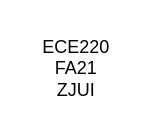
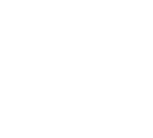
  <mxCell id="0" />
  <mxCell id="1" parent="0" />
- <mxCell id="2" value="ECE220&lt;br&gt;FA21&lt;br&gt;ZJUI" style="text;html=1;align=center;verticalAlign=middle;resizable=0;points=[];autosize=1;" parent="1" vertex="1"><mxGeometry x="20" y="20" width="60" height="50" as="geometry" /></mxCell>
